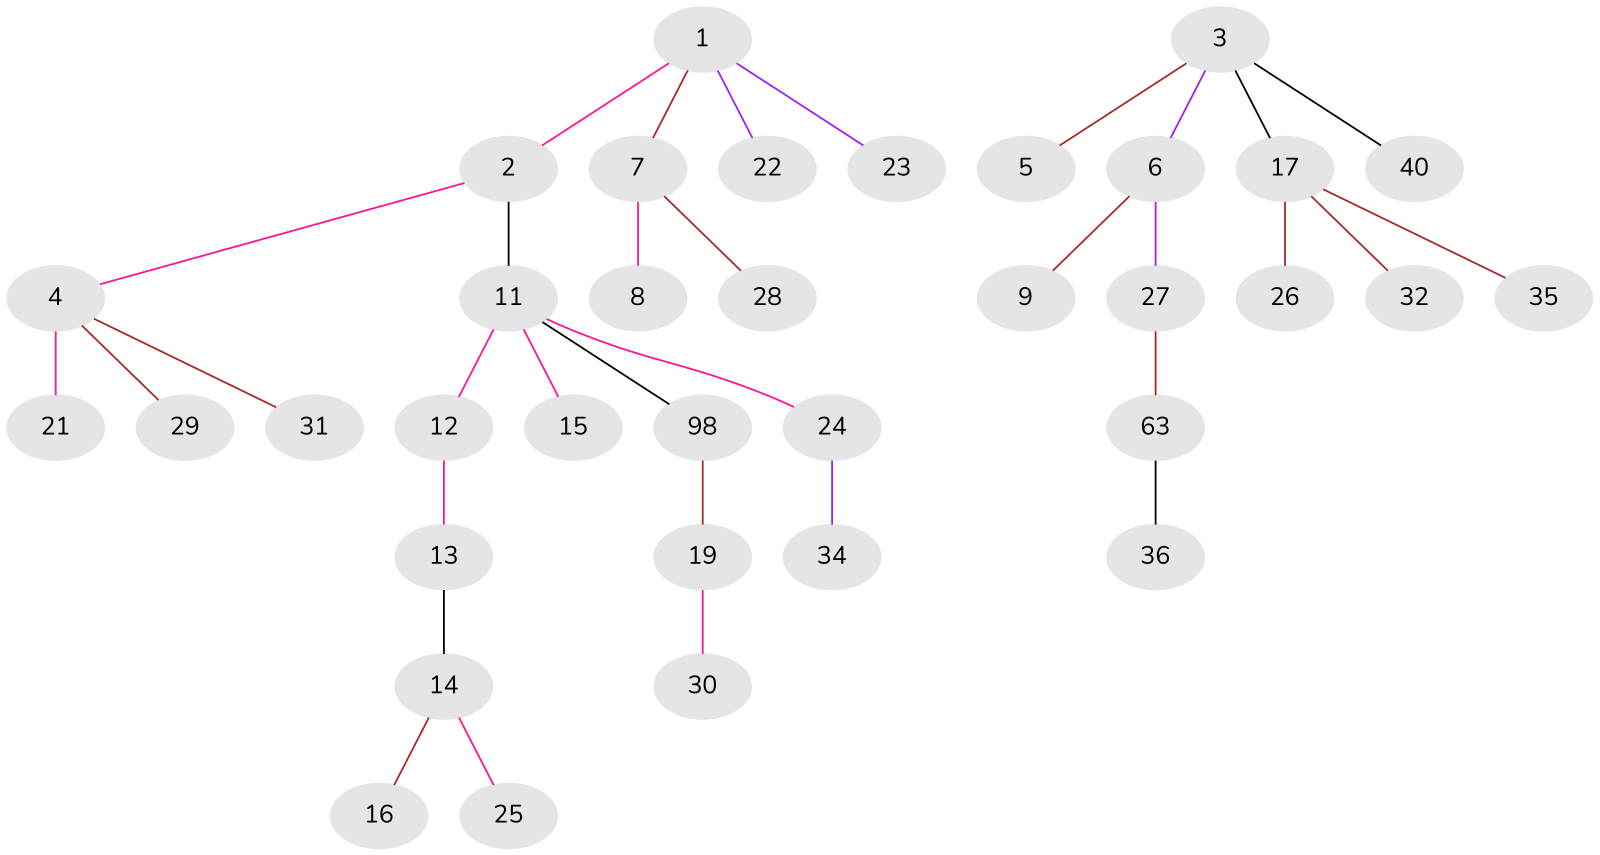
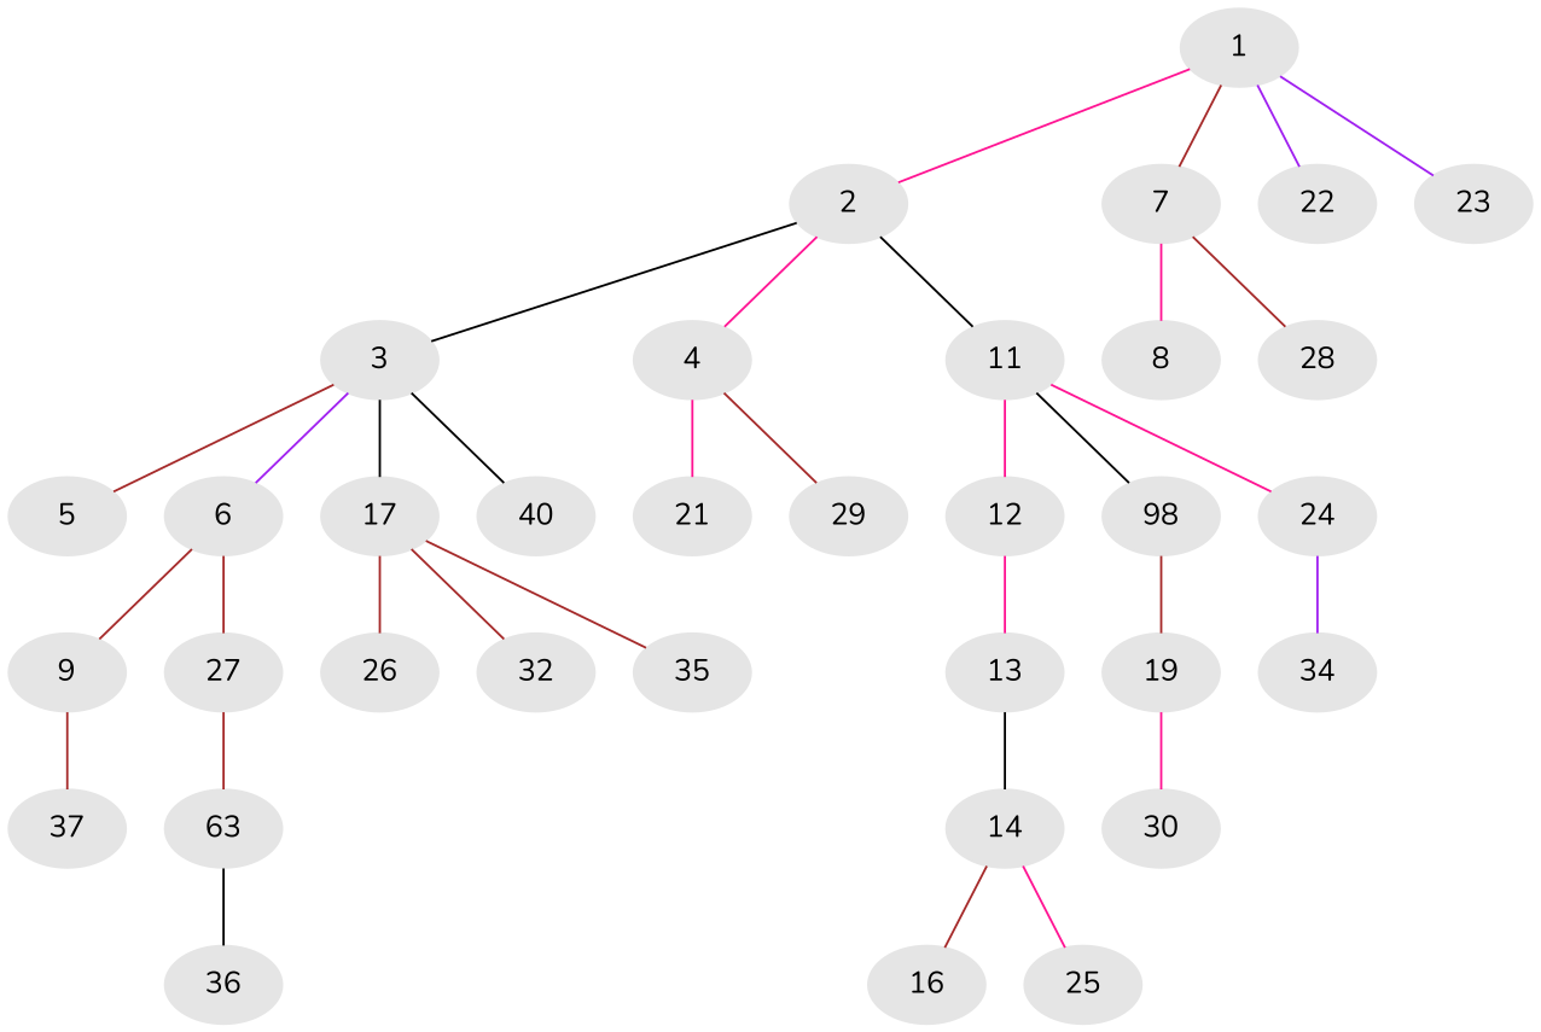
  graph {
    fontname=Nunito
    node [color=gray90 fontname=Nunito style=filled]
    edge [color=brown fontname=Nunito weight=1.0]
    1
    2
    7
    22
    23
    3
    4
    11
    8
    28
    5
    6
    17
    n14 [label=40]
    21
    29
-   31
    12
-   15
    n20 [label=98]
    24
    9
    27
    26
    32
    35
+   37
    n28 [label=63]
    13
    19
    34
    14
    16
    25
    30
    36
    1 -- 2 [color=deeppink]
    1 -- 7
    1 -- 22 [color=purple]
    1 -- 23 [color=purple]
+   2 -- 3 [color=black]
    2 -- 4 [color=deeppink]
    2 -- 11 [color=black]
    7 -- 8 [color=deeppink weight=4.0]
    7 -- 28
    3 -- 5
    3 -- 6 [color=purple]
    3 -- 17 [color=black]
    3 -- n14 [color=black]
    4 -- 21 [color=deeppink weight=6.0]
    4 -- 29
-   4 -- 31
    11 -- 12 [color=deeppink weight=2.0]
-   11 -- 15 [color=deeppink]
    11 -- n20 [color=black]
    11 -- 24 [color=deeppink]
    6 -- 9
-   6 -- 27 [color=purple weight=2.0]
+   6 -- 27 [weight=2.0]
    17 -- 26
    17 -- 32
    17 -- 35
    12 -- 13 [color=deeppink]
    n20 -- 19
    24 -- 34 [color=purple]
+   9 -- 37 [weight=4.0]
    27 -- n28
    n28 -- 36 [color=black]
    13 -- 14 [color=black]
    19 -- 30 [color=deeppink]
    14 -- 16
    14 -- 25 [color=deeppink]
  }
